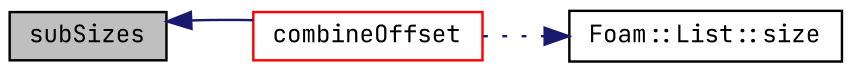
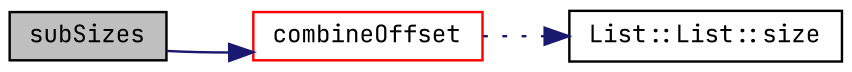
  digraph {
    fontname="JetBrains Mono"
    rankdir=LR
    node [color=black fontname="JetBrains Mono" fontsize=10 shape=record]
    edge [color=midnightblue fontname="JetBrains Mono" fontsize=10 labelfontname=Helvetica labelfontsize=10]
    n1 [fillcolor=grey75 fontcolor=black height=0.2 label=subSizes style=filled width=0.4]
    n2 [color=red height=0.2 label=combineOffset width=0.4]
-   n3 [height=0.2 label="Foam::List::size" width=0.4]
-   n2 -> n1 [style=solid]
+   n3 [height=0.2 label="List::List::size" width=0.4]
+   n1 -> n2 [style=solid]
    n2 -> n3 [style=dotted]
  }
